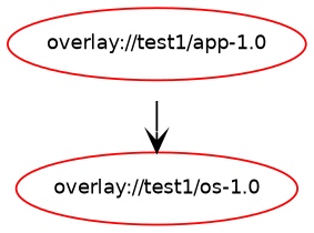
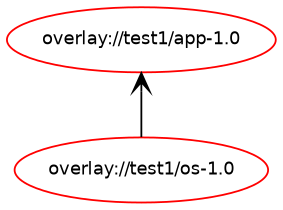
  digraph {
    compound=true
    concentrate=true
    newrank=true
    rankdir=TD
    node [color=red fontname=Helvetica fontsize=10]
    "overlay://test1/app-1.0"
    "overlay://test1/os-1.0"
-   "overlay://test1/app-1.0" -> "overlay://test1/os-1.0" [arrowhead=vee]
+   "overlay://test1/os-1.0" -> "overlay://test1/app-1.0" [arrowhead=vee]
  }
